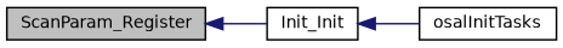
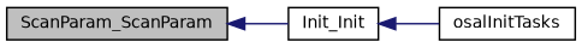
  digraph {
    rankdir=LR
    node [color=black fillcolor=white fontname=Helvetica fontsize=10 shape=record style=filled]
    edge [color=midnightblue dir=back fontname=Helvetica fontsize=10 labelfontname=Helvetica labelfontsize=10 style=solid]
-   n1 [fillcolor=grey75 fontcolor=black height=0.2 label=ScanParam_Register width=0.4]
+   n1 [fillcolor=grey75 fontcolor=black height=0.2 label=ScanParam_ScanParam width=0.4]
    n2 [height=0.2 label=Init_Init width=0.4]
    n3 [height=0.2 label=osalInitTasks width=0.4]
    n1 -> n2
    n2 -> n3
  }
